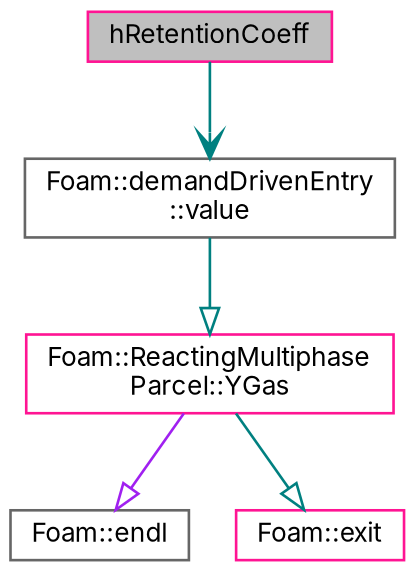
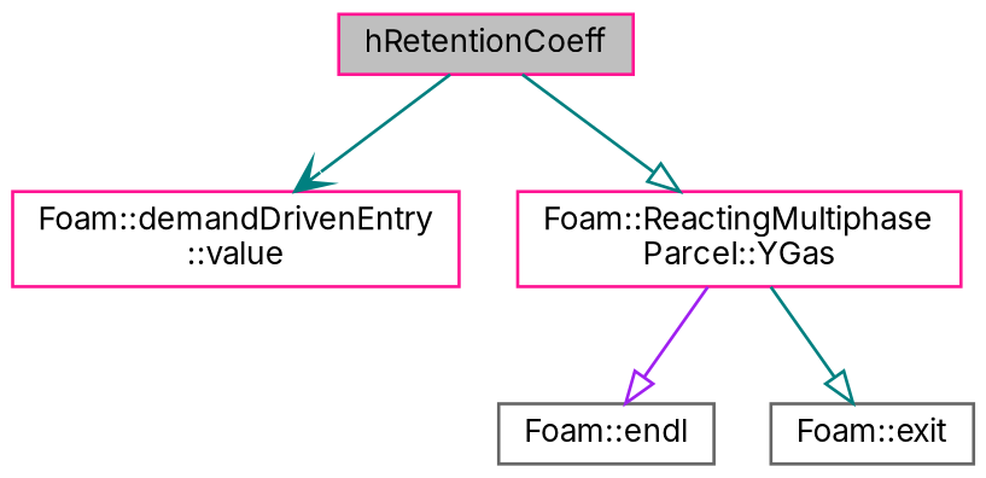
  digraph {
    fontname=Inter
    rankdir=TB
    node [color=deeppink fontname=Inter fontsize=10 shape=record]
    edge [arrowhead=onormal color=teal fontname=Inter fontsize=10 labelfontname=Helvetica labelfontsize=10 style=solid]
    n1 [fillcolor=grey75 fontcolor=black height=0.2 label=hRetentionCoeff style=filled width=0.4]
-   n2 [color=gray40 height=0.2 label="Foam::demandDrivenEntry\l::value" width=0.4]
+   n2 [height=0.2 label="Foam::demandDrivenEntry\l::value" width=0.4]
    n3 [height=0.2 label="Foam::ReactingMultiphase\lParcel::YGas" width=0.4]
    n4 [color=gray40 height=0.2 label="Foam::endl" width=0.4]
-   n5 [height=0.2 label="Foam::exit" width=0.4]
+   n5 [color=gray40 height=0.2 label="Foam::exit" width=0.4]
    n1 -> n2 [arrowhead=vee]
-   n2 -> n3
+   n1 -> n3
    n3 -> n4 [color=purple]
    n3 -> n5
  }
